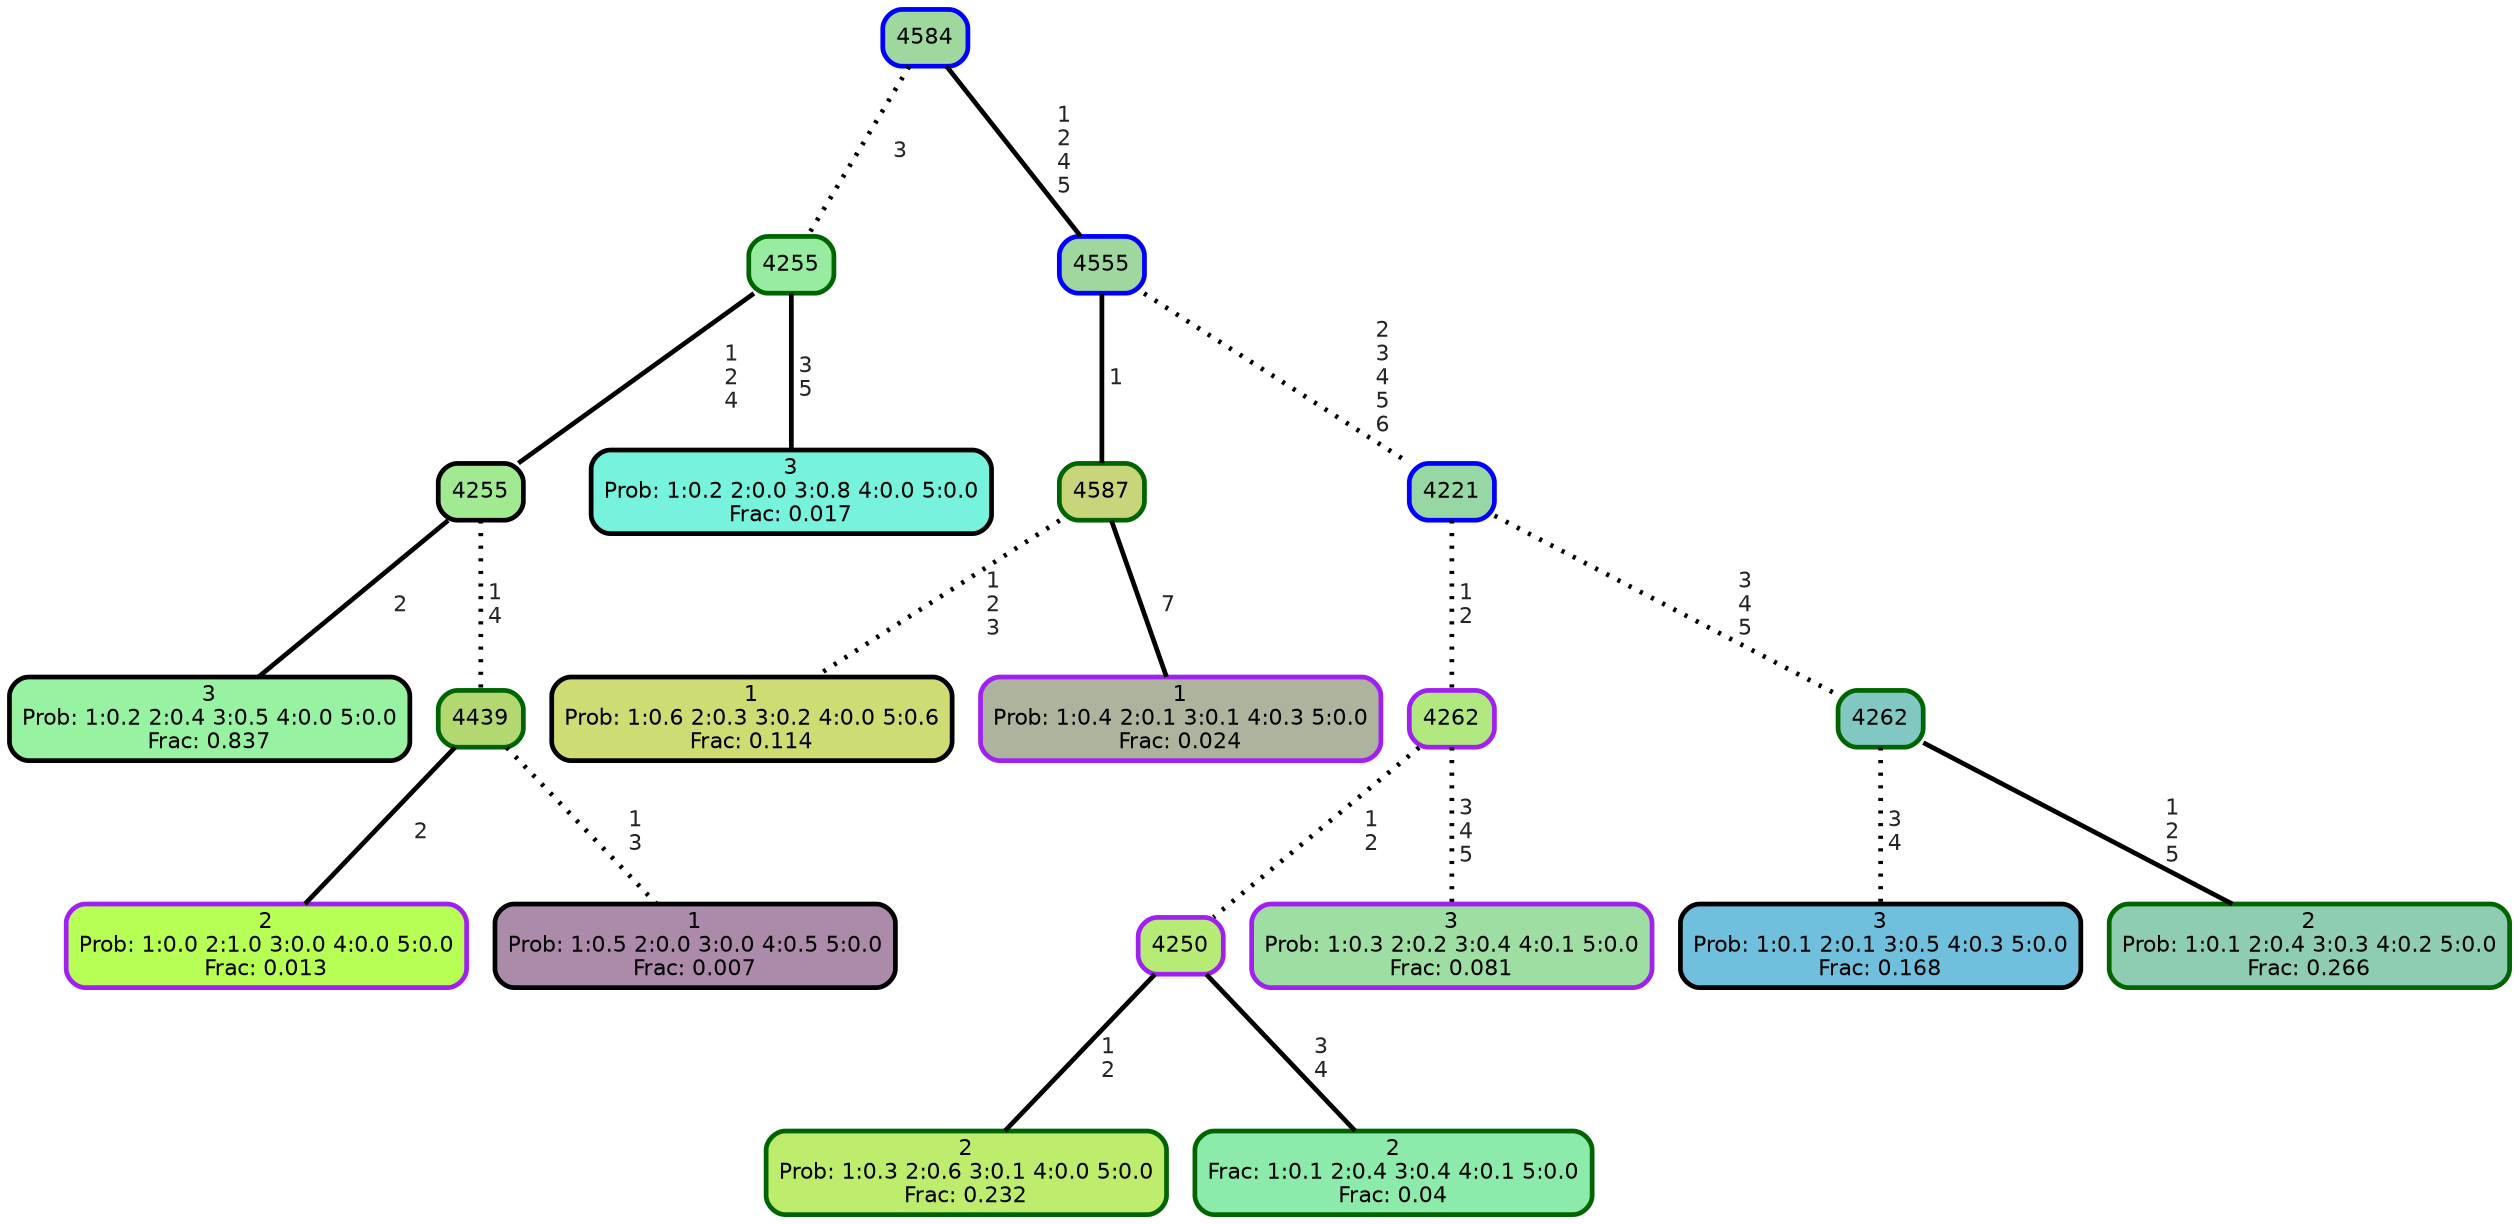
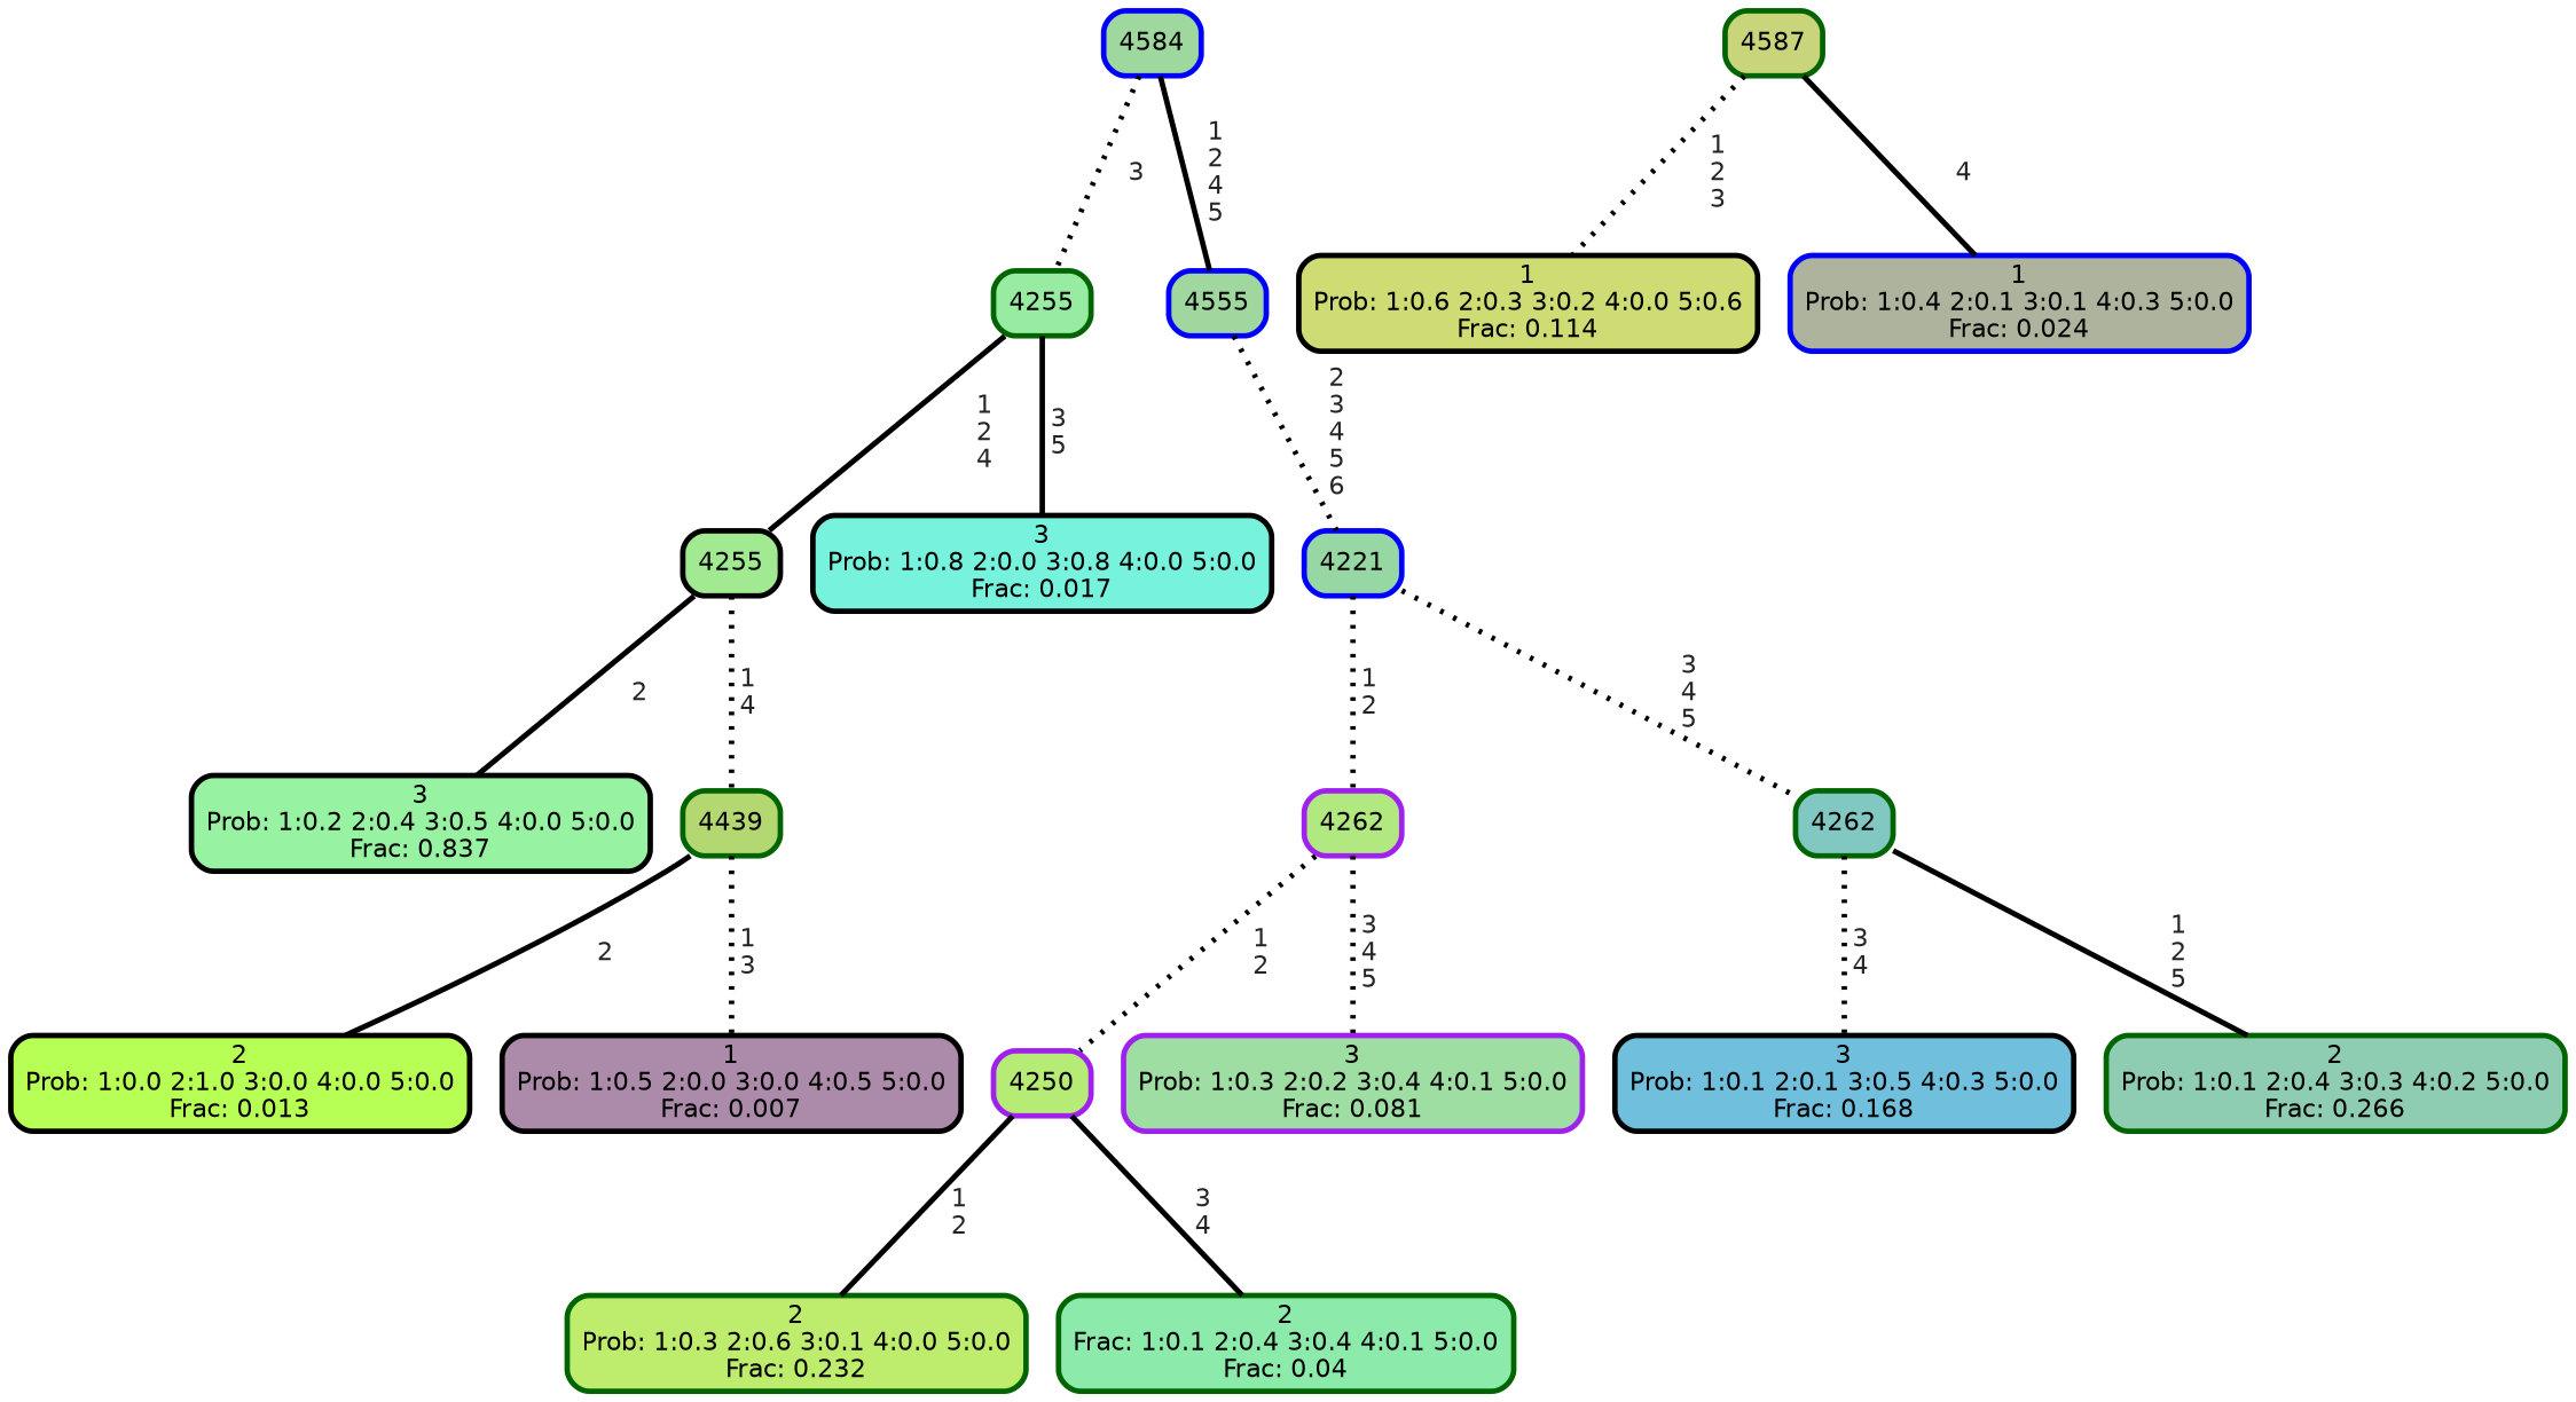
  graph {
    ranksep="0 equally"
    splines=straight
    node [color=darkgreen fontcolor=black fontname=helvetica penwidth=3 shape=box style="filled, rounded"]
    edge [color=black fontcolor=grey14 fontname=helvetica fontweight=bold penwidth=3 style=solid]
    n1 [color=black fillcolor="#97f3a2" label="3\nProb: 1:0.2 2:0.4 3:0.5 4:0.0 5:0.0\nFrac: 0.837"]
    n2 [color=black fillcolor="#a1ea91" label=4255]
    n3 [fillcolor="#b4d871" label=4439]
-   n4 [color=purple fillcolor="#b8ff55" label="2\nProb: 1:0.0 2:1.0 3:0.0 4:0.0 5:0.0\nFrac: 0.013"]
+   n4 [color=black fillcolor="#b8ff55" label="2\nProb: 1:0.0 2:1.0 3:0.0 4:0.0 5:0.0\nFrac: 0.013"]
    n5 [color=black fillcolor="#ac8baa" label="1\nProb: 1:0.5 2:0.0 3:0.0 4:0.5 5:0.0\nFrac: 0.007"]
    n6 [fillcolor="#98eca2" label=4255]
-   n7 [color=black fillcolor="#77f2dd" label="3\nProb: 1:0.2 2:0.0 3:0.8 4:0.0 5:0.0\nFrac: 0.017"]
+   n7 [color=black fillcolor="#77f2dd" label="3\nProb: 1:0.8 2:0.0 3:0.8 4:0.0 5:0.0\nFrac: 0.017"]
    n8 [color=blue fillcolor="#9ed89e" label=4584]
    n9 [color=blue fillcolor="#9fd79e" label=4555]
    n10 [fillcolor="#c8d57a" label=4587]
    n11 [color=blue fillcolor="#97d7a4" label=4221]
    n12 [color=black fillcolor="#cedc73" label="1\nProb: 1:0.6 2:0.3 3:0.2 4:0.0 5:0.6\nFrac: 0.114"]
-   n13 [color=purple fillcolor="#adb39d" label="1\nProb: 1:0.4 2:0.1 3:0.1 4:0.3 5:0.0\nFrac: 0.024"]
+   n13 [color=blue fillcolor="#adb39d" label="1\nProb: 1:0.4 2:0.1 3:0.1 4:0.3 5:0.0\nFrac: 0.024"]
    n14 [color=purple fillcolor="#b1e980" label=4262]
    n15 [fillcolor="#82c8c2" label=4262]
    n16 [fillcolor="#beed6d" label="2\nProb: 1:0.3 2:0.6 3:0.1 4:0.0 5:0.0\nFrac: 0.232"]
    n17 [color=purple fillcolor="#b6ec76" label=4250]
    n18 [fillcolor="#8cebaa" label="2\nFrac: 1:0.1 2:0.4 3:0.4 4:0.1 5:0.0\nFrac: 0.04"]
    n19 [color=purple fillcolor="#9fdea2" label="3\nProb: 1:0.3 2:0.2 3:0.4 4:0.1 5:0.0\nFrac: 0.081"]
    n20 [color=black fillcolor="#70c0dd" label="3\nProb: 1:0.1 2:0.1 3:0.5 4:0.3 5:0.0\nFrac: 0.168"]
    n21 [fillcolor="#8ecdb1" label="2\nProb: 1:0.1 2:0.4 3:0.3 4:0.2 5:0.0\nFrac: 0.266"]
    subgraph sub_1 {
      rank=same
    }
    n2 -- n1 [label=" 2"]
    n2 -- n3 [label=" 1\n 4" style=dotted]
    n3 -- n4 [label=" 2"]
    n3 -- n5 [label=" 1\n 3" style=dotted]
    n6 -- n2 [label=" 1\n 2\n 4"]
    n6 -- n7 [label=" 3\n 5"]
    n8 -- n6 [label=" 3" style=dotted]
    n8 -- n9 [label=" 1\n 2\n 4\n 5"]
-   n9 -- n10 [label=" 1"]
    n9 -- n11 [label=" 2\n 3\n 4\n 5\n 6" style=dotted]
    n10 -- n12 [label=" 1\n 2\n 3" style=dotted]
-   n10 -- n13 [label=" 7"]
+   n10 -- n13 [label=" 4"]
    n11 -- n14 [label=" 1\n 2" style=dotted]
    n11 -- n15 [label=" 3\n 4\n 5" style=dotted]
    n14 -- n17 [label=" 1\n 2" style=dotted]
    n14 -- n19 [label=" 3\n 4\n 5" style=dotted]
    n15 -- n20 [label=" 3\n 4" style=dotted]
    n15 -- n21 [label=" 1\n 2\n 5"]
    n17 -- n16 [label=" 1\n 2"]
    n17 -- n18 [label=" 3\n 4"]
  }
